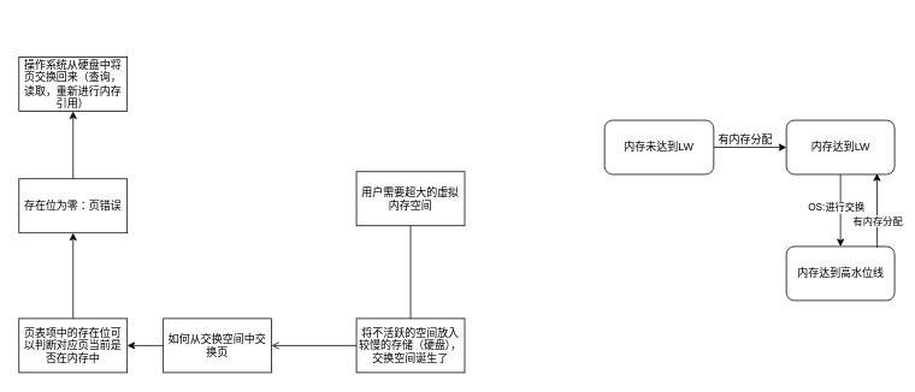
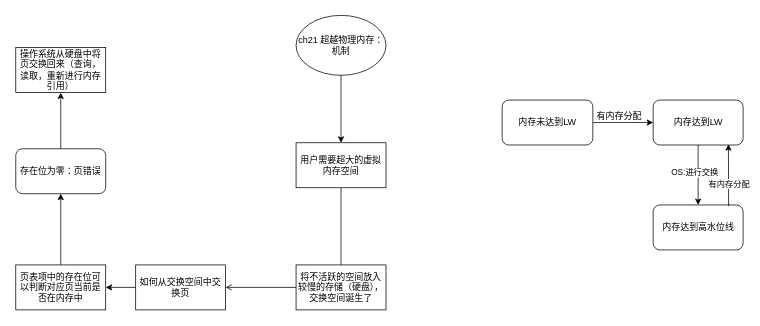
  <mxCell id="0" />
  <mxCell id="1" parent="0" />
+ <mxCell id="2" value="" style="edgeStyle=orthogonalEdgeStyle;rounded=0;orthogonalLoop=1;jettySize=auto;html=1;" edge="1" parent="1" source="3" target="5"><mxGeometry relative="1" as="geometry" /></mxCell>
+ <mxCell id="3" value="ch21 超越物理内存：机制" style="ellipse;whiteSpace=wrap;html=1;" vertex="1" parent="1"><mxGeometry x="394" y="20" width="120" height="80" as="geometry" /></mxCell>
  <mxCell id="4" value="" style="edgeStyle=orthogonalEdgeStyle;rounded=0;orthogonalLoop=1;jettySize=auto;html=1;endArrow=none;" edge="1" parent="1" source="5" target="7"><mxGeometry relative="1" as="geometry" /></mxCell>
  <mxCell id="5" value="用户需要超大的虚拟内存空间" style="whiteSpace=wrap;html=1;" vertex="1" parent="1"><mxGeometry x="394" y="190" width="120" height="60" as="geometry" /></mxCell>
  <mxCell id="6" value="" style="edgeStyle=orthogonalEdgeStyle;rounded=0;orthogonalLoop=1;jettySize=auto;html=1;endArrow=open;" edge="1" parent="1" source="7" target="9"><mxGeometry relative="1" as="geometry" /></mxCell>
  <mxCell id="7" value="将不活跃的空间放入较慢的存储（硬盘），交换空间诞生了" style="whiteSpace=wrap;html=1;" vertex="1" parent="1"><mxGeometry x="394" y="353" width="120" height="60" as="geometry" /></mxCell>
  <mxCell id="8" value="" style="edgeStyle=orthogonalEdgeStyle;rounded=0;orthogonalLoop=1;jettySize=auto;html=1;" edge="1" parent="1" source="9" target="11"><mxGeometry relative="1" as="geometry" /></mxCell>
  <mxCell id="9" value="如何从交换空间中交换页" style="whiteSpace=wrap;html=1;" vertex="1" parent="1"><mxGeometry x="180" y="353" width="120" height="60" as="geometry" /></mxCell>
  <mxCell id="10" value="" style="edgeStyle=orthogonalEdgeStyle;rounded=0;orthogonalLoop=1;jettySize=auto;html=1;" edge="1" parent="1" source="11" target="13"><mxGeometry relative="1" as="geometry" /></mxCell>
  <mxCell id="11" value="页表项中的存在位可以判断对应页当前是否在内存中" style="whiteSpace=wrap;html=1;" vertex="1" parent="1"><mxGeometry x="20" y="353" width="120" height="60" as="geometry" /></mxCell>
  <mxCell id="12" value="" style="edgeStyle=orthogonalEdgeStyle;rounded=0;orthogonalLoop=1;jettySize=auto;html=1;" edge="1" parent="1" source="13" target="14"><mxGeometry relative="1" as="geometry" /></mxCell>
- <mxCell id="13" value="存在位为零：页错误" style="whiteSpace=wrap;html=1;" vertex="1" parent="1"><mxGeometry x="20" y="198" width="120" height="60" as="geometry" /></mxCell>
+ <mxCell id="13" value="存在位为零：页错误" style="whiteSpace=wrap;html=1;rounded=1;" vertex="1" parent="1"><mxGeometry x="20" y="198" width="120" height="60" as="geometry" /></mxCell>
  <mxCell id="14" value="操作系统从硬盘中将页交换回来（查询，读取，重新进行内存引用）" style="whiteSpace=wrap;html=1;" vertex="1" parent="1"><mxGeometry x="20" y="63" width="120" height="60" as="geometry" /></mxCell>
  <mxCell id="15" value="" style="edgeStyle=orthogonalEdgeStyle;rounded=0;orthogonalLoop=1;jettySize=auto;html=1;" edge="1" parent="1" source="16" target="19"><mxGeometry relative="1" as="geometry" /></mxCell>
  <mxCell id="16" value="内存未达到LW" style="rounded=1;whiteSpace=wrap;html=1;" vertex="1" parent="1"><mxGeometry x="669" y="133" width="121" height="60" as="geometry" /></mxCell>
  <mxCell id="17" value="" style="edgeStyle=orthogonalEdgeStyle;rounded=0;orthogonalLoop=1;jettySize=auto;html=1;" edge="1" parent="1" source="19" target="21"><mxGeometry relative="1" as="geometry" /></mxCell>
  <mxCell id="18" value="OS:进行交换" style="edgeLabel;html=1;align=center;verticalAlign=middle;resizable=0;points=[];" vertex="1" connectable="0" parent="17"><mxGeometry x="-0.108" y="-5" relative="1" as="geometry"><mxPoint as="offset" /></mxGeometry></mxCell>
  <mxCell id="19" value="内存达到LW" style="whiteSpace=wrap;html=1;rounded=1;direction=west;" vertex="1" parent="1"><mxGeometry x="870.5" y="133" width="120" height="60" as="geometry" /></mxCell>
  <mxCell id="20" value="有内存分配" style="text;html=1;align=center;verticalAlign=middle;resizable=0;points=[];autosize=1;strokeColor=none;fillColor=none;" vertex="1" parent="1"><mxGeometry x="786" y="142" width="78" height="26" as="geometry" /></mxCell>
  <mxCell id="21" value="内存达到高水位线" style="whiteSpace=wrap;html=1;rounded=1;" vertex="1" parent="1"><mxGeometry x="870.5" y="273" width="120" height="60" as="geometry" /></mxCell>
  <mxCell id="22" value="" style="endArrow=classic;html=1;rounded=0;entryX=0.163;entryY=0.017;entryDx=0;entryDy=0;entryPerimeter=0;exitX=0.839;exitY=0.026;exitDx=0;exitDy=0;exitPerimeter=0;" edge="1" parent="1" source="21" target="19"><mxGeometry width="50" height="50" relative="1" as="geometry"><mxPoint x="968" y="269" as="sourcePoint" /><mxPoint x="611" y="183" as="targetPoint" /></mxGeometry></mxCell>
  <mxCell id="23" value="有内存分配" style="edgeLabel;html=1;align=center;verticalAlign=middle;resizable=0;points=[];" vertex="1" connectable="0" parent="22"><mxGeometry x="-0.282" relative="1" as="geometry"><mxPoint as="offset" /></mxGeometry></mxCell>
